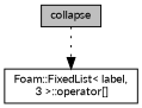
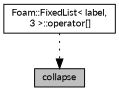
  digraph {
    rankdir=TB
    fontname=Lato
    node [color=black fontname=Lato fontsize=10 shape=record]
    n1 [fillcolor=grey75 fontcolor=black height=0.2 label=collapse style=filled width=0.4]
    n2 [height=0.2 label="Foam::FixedList\< label,\l 3 \>::operator[]" width=0.4]
-   n1 -> n2 [color=black fontname=Lato fontsize=10 labelfontname=Helvetica labelfontsize=10 style=dotted]
+   n2 -> n1 [color=black fontname=Lato fontsize=10 labelfontname=Helvetica labelfontsize=10 style=dotted]
  }
